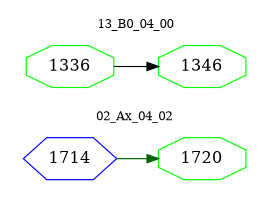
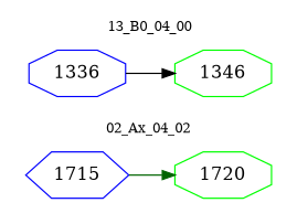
  digraph {
    rankdir=LR
    node [color=blue shape=octagon]
-   n1 [label=1714 shape=hexagon]
+   n1 [label=1715 shape=hexagon]
    n2 [color=green label=1720]
-   n3 [color=green label=1336]
+   n3 [label=1336]
    n4 [color=green label=1346]
    subgraph cluster_1 {
      color=white
      fontsize=10
      label="02_Ax_04_02"
      n1
      n2
    }
    subgraph cluster_2 {
      color=white
      fontsize=10
      label="13_B0_04_00"
      n3
      n4
    }
    n1 -> n2 [color=darkgreen]
    n3 -> n4 [color=black]
  }
